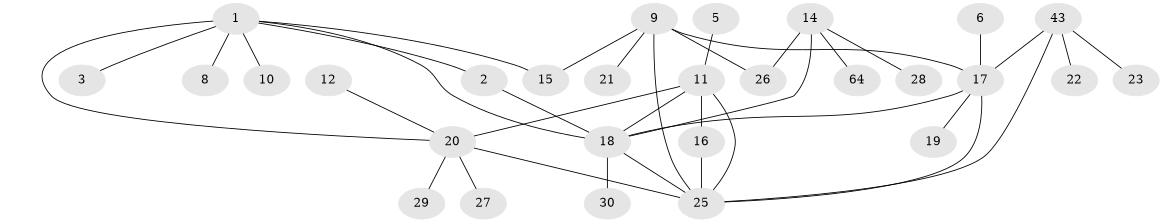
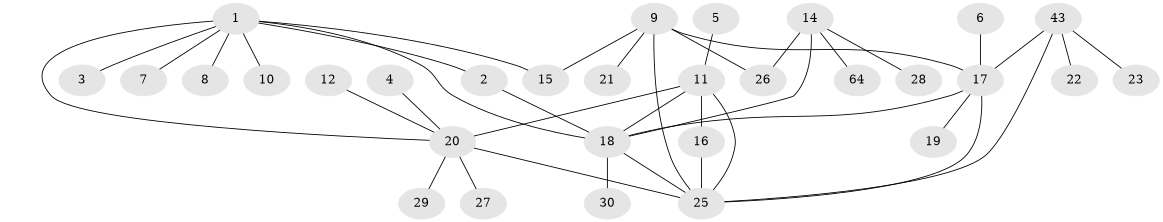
  graph {
    node [color=gray90 style=filled]
    edge [weight=1.0]
    1
    2
    3
+   7
    8
    10
    15
    18
    20
    25
    30
    27
    29
+   4
    5
    11
    16
    6
    17
    19
    9
    21
    26
    12
    n25 [label=43]
    22
    23
    14
    n29 [label=64]
    28
    1 -- 2
    1 -- 3
+   1 -- 7
    1 -- 8
    1 -- 10
    1 -- 15
    1 -- 18
    1 -- 20
    2 -- 18
    18 -- 25
    18 -- 30
    20 -- 25
    20 -- 27
    20 -- 29
+   4 -- 20
    5 -- 11
    11 -- 18
    11 -- 20 [weight=2.0]
    11 -- 25
    11 -- 16
    16 -- 25
    6 -- 17
    17 -- 18
    17 -- 25
    17 -- 19
    9 -- 15
    9 -- 25
    9 -- 17
    9 -- 21
    9 -- 26 [weight=2.0]
    12 -- 20
    n25 -- 25
    n25 -- 17
    n25 -- 22
    n25 -- 23
    14 -- 18 [weight=2.0]
    14 -- 26
    14 -- n29
    14 -- 28
  }
